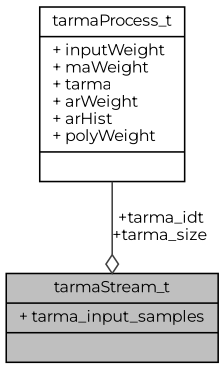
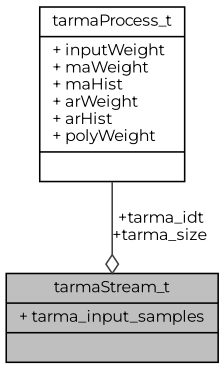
  digraph {
    fontname=Montserrat
    node [color=black fontname=Montserrat fontsize=10 shape=record style=filled]
    n1 [fillcolor=grey75 fontcolor=black height=0.2 label="{tarmaStream_t\n|+ tarma_input_samples\l|}" width=0.4]
-   n2 [fillcolor=white height=0.2 label="{tarmaProcess_t\n|+ inputWeight\l+ maWeight\l+ tarma\l+ arWeight\l+ arHist\l+ polyWeight\l|}" width=0.4]
+   n2 [fillcolor=white height=0.2 label="{tarmaProcess_t\n|+ inputWeight\l+ maWeight\l+ maHist\l+ arWeight\l+ arHist\l+ polyWeight\l|}" width=0.4]
    n2 -> n1 [arrowhead=odiamond color=grey25 fontname=Montserrat fontsize=10 label=" +tarma_idt\n+tarma_size" labelfontname=Helvetica labelfontsize=10 style=solid]
  }
